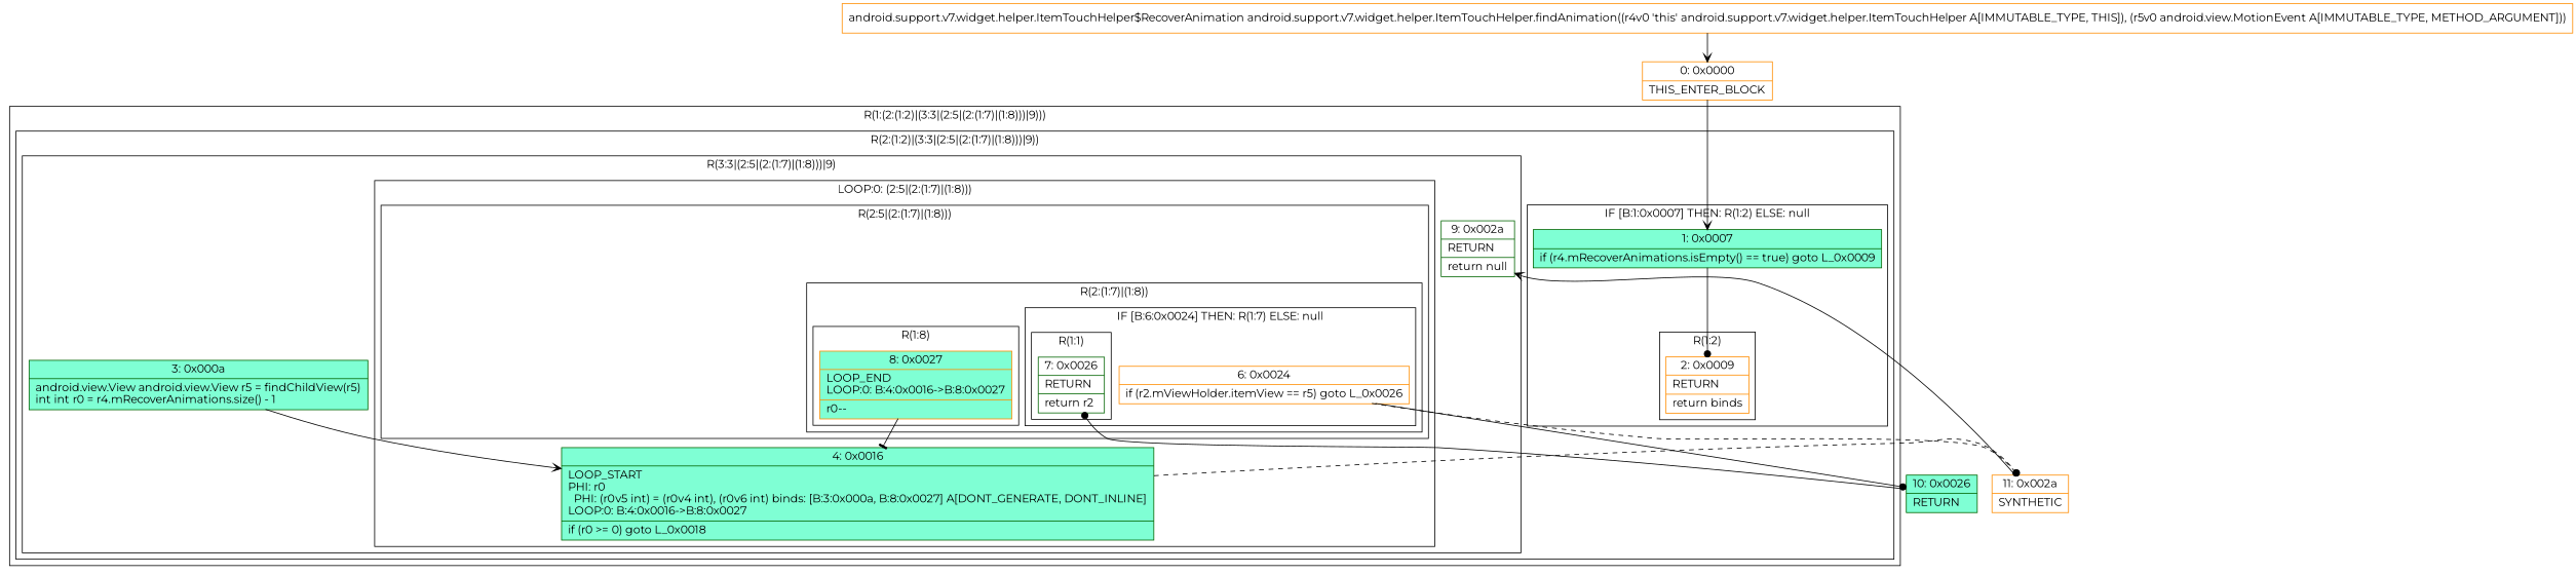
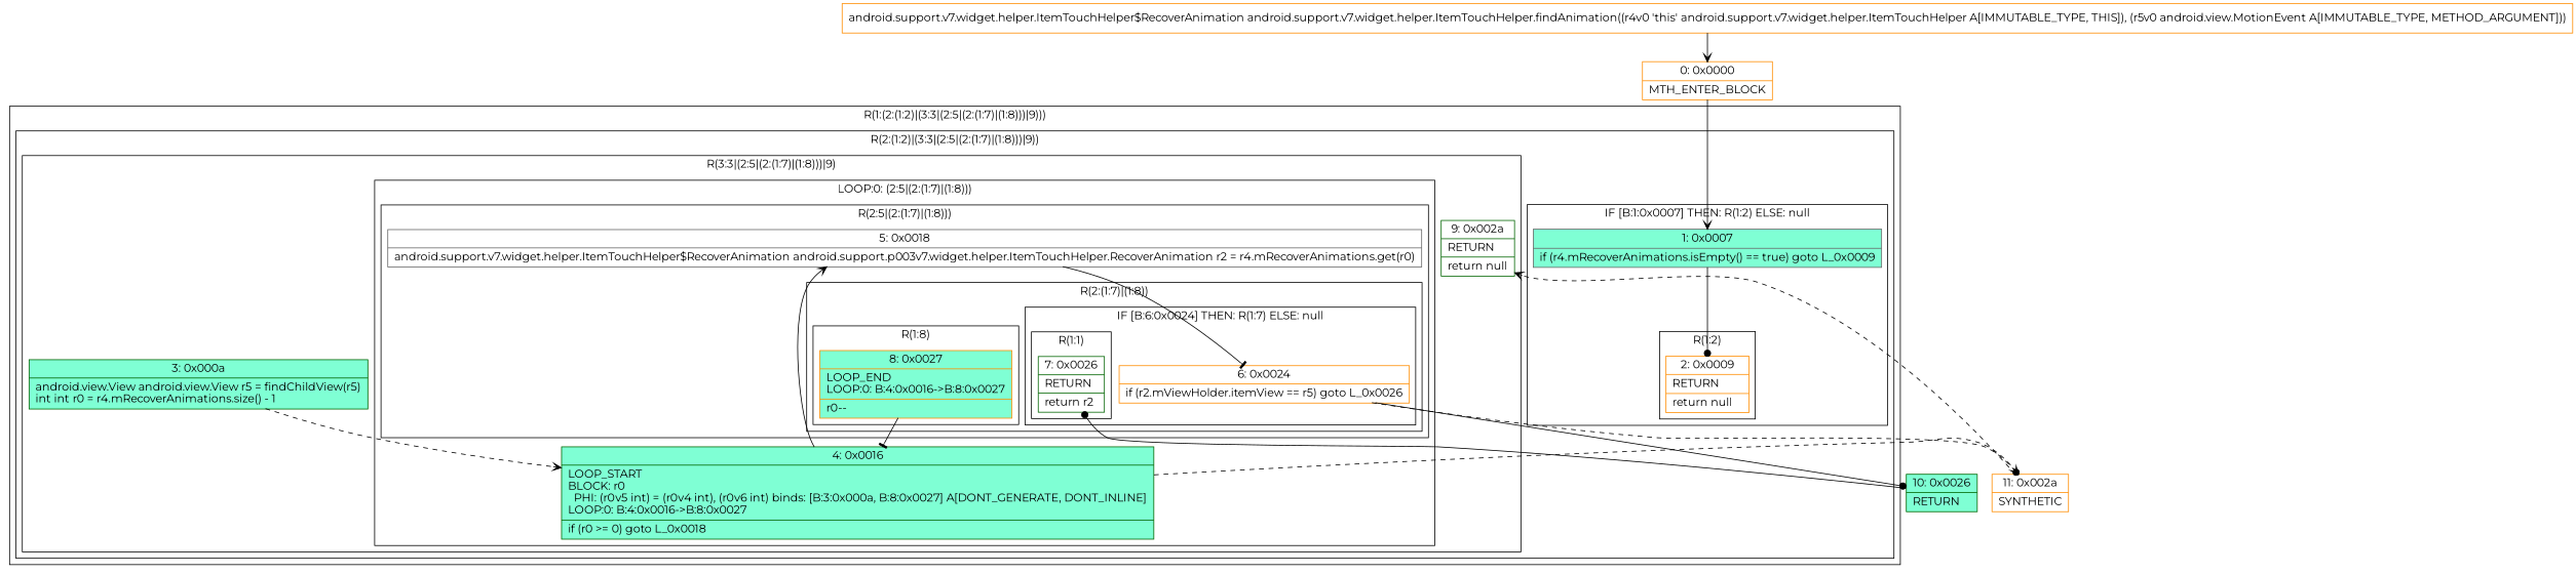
  digraph {
    fontname=Montserrat
    node [color=darkorange fillcolor=white fontname=Montserrat shape=record style=filled]
    edge [arrowhead=vee fontname=Montserrat]
-   n1 [label="{2\:\ 0x0009|RETURN\l|return binds\l}"]
-   n2 [color=darkgreen fillcolor=aquamarine label="{1\:\ 0x0007|if (r4.mRecoverAnimations.isEmpty() == true) goto L_0x0009\l}"]
+   n1 [label="{2\:\ 0x0009|RETURN\l|return null\l}"]
+   n2 [color=gray40 fillcolor=aquamarine label="{1\:\ 0x0007|if (r4.mRecoverAnimations.isEmpty() == true) goto L_0x0009\l}"]
    n3 [color=darkgreen label="{7\:\ 0x0026|RETURN\l|return r2\l}"]
    n4 [label="{6\:\ 0x0024|if (r2.mViewHolder.itemView == r5) goto L_0x0026\l}"]
    n5 [fillcolor=aquamarine label="{8\:\ 0x0027|LOOP_END\lLOOP:0: B:4:0x0016\-\>B:8:0x0027\l|r0\-\-\l}"]
-   n7 [color=darkgreen fillcolor=aquamarine label="{4\:\ 0x0016|LOOP_START\lPHI: r0 \l  PHI: (r0v5 int) = (r0v4 int), (r0v6 int) binds: [B:3:0x000a, B:8:0x0027] A[DONT_GENERATE, DONT_INLINE]\lLOOP:0: B:4:0x0016\-\>B:8:0x0027\l|if (r0 \>= 0) goto L_0x0018\l}"]
+   n6 [color=gray40 label="{5\:\ 0x0018|android.support.v7.widget.helper.ItemTouchHelper$RecoverAnimation android.support.p003v7.widget.helper.ItemTouchHelper.RecoverAnimation r2 = r4.mRecoverAnimations.get(r0)\l}"]
+   n7 [color=darkgreen fillcolor=aquamarine label="{4\:\ 0x0016|LOOP_START\lBLOCK: r0 \l  PHI: (r0v5 int) = (r0v4 int), (r0v6 int) binds: [B:3:0x000a, B:8:0x0027] A[DONT_GENERATE, DONT_INLINE]\lLOOP:0: B:4:0x0016\-\>B:8:0x0027\l|if (r0 \>= 0) goto L_0x0018\l}"]
    n8 [color=darkgreen fillcolor=aquamarine label="{3\:\ 0x000a|android.view.View android.view.View r5 = findChildView(r5)\lint int r0 = r4.mRecoverAnimations.size() \- 1\l}"]
    n9 [color=darkgreen label="{9\:\ 0x002a|RETURN\l|return null\l}"]
    n10 [label="{11\:\ 0x002a|SYNTHETIC\l}"]
    n11 [color=darkgreen fillcolor=aquamarine label="{10\:\ 0x0026|RETURN\l}"]
-   n12 [label="{0\:\ 0x0000|THIS_ENTER_BLOCK\l}"]
+   n12 [label="{0\:\ 0x0000|MTH_ENTER_BLOCK\l}"]
    n13 [label="{android.support.v7.widget.helper.ItemTouchHelper$RecoverAnimation android.support.v7.widget.helper.ItemTouchHelper.findAnimation((r4v0 'this' android.support.v7.widget.helper.ItemTouchHelper A[IMMUTABLE_TYPE, THIS]), (r5v0 android.view.MotionEvent A[IMMUTABLE_TYPE, METHOD_ARGUMENT])) }"]
    subgraph cluster_1 {
      label="R(1:(2:(1:2)|(3:3|(2:5|(2:(1:7)|(1:8)))|9)))"
      subgraph cluster_2 {
        label="R(2:(1:2)|(3:3|(2:5|(2:(1:7)|(1:8)))|9))"
        subgraph cluster_3 {
          label="IF [B:1:0x0007] THEN: R(1:2) ELSE: null"
          n2
          subgraph cluster_4 {
            label="R(1:2)"
            n1
          }
        }
        subgraph cluster_5 {
          label="R(3:3|(2:5|(2:(1:7)|(1:8)))|9)"
          n8
          n9
          subgraph cluster_6 {
            label="LOOP:0: (2:5|(2:(1:7)|(1:8)))"
            n7
            subgraph cluster_7 {
              label="R(2:5|(2:(1:7)|(1:8)))"
+             n6
              subgraph cluster_8 {
                label="R(2:(1:7)|(1:8))"
                subgraph cluster_9 {
                  label="IF [B:6:0x0024] THEN: R(1:7) ELSE: null"
                  n4
                  subgraph cluster_10 {
                    label="R(1:1)"
                    n3
                  }
                }
                subgraph cluster_11 {
                  label="R(1:8)"
                  n5
                }
              }
            }
          }
        }
      }
    }
    n2 -> n1 [arrowhead=dot]
    n4 -> n10 [arrowhead=dot style=dashed]
    n4 -> n11 [arrowhead=dot]
    n5 -> n7 [arrowhead=tee]
-   n7 -> n10 [arrowhead=dot style=dashed]
-   n8 -> n7
-   n10 -> n9
+   n6 -> n4 [arrowhead=tee]
+   n7 -> n6
+   n7 -> n10 [style=dashed]
+   n8 -> n7 [style=dashed]
+   n10 -> n9 [style=dashed]
    n11 -> n3 [arrowhead=dot]
    n12 -> n2
    n13 -> n12
  }
